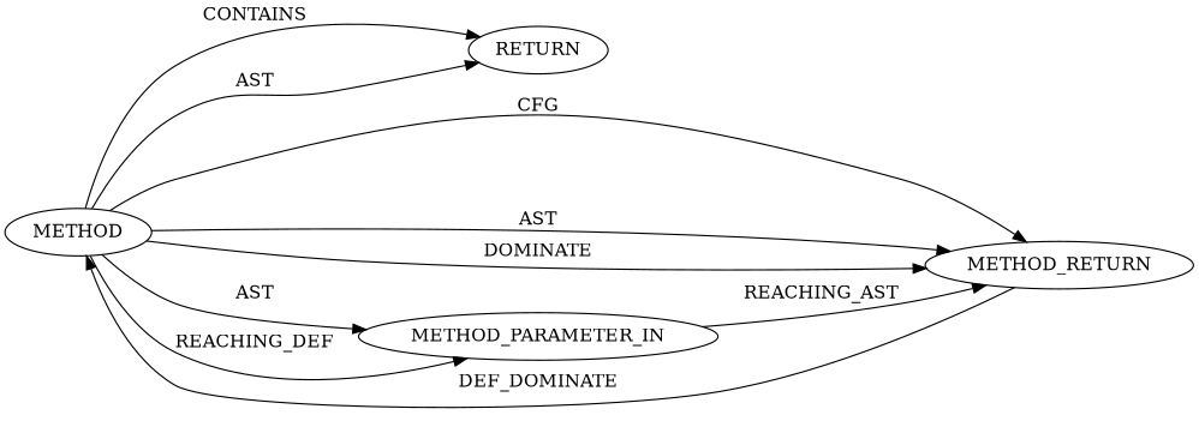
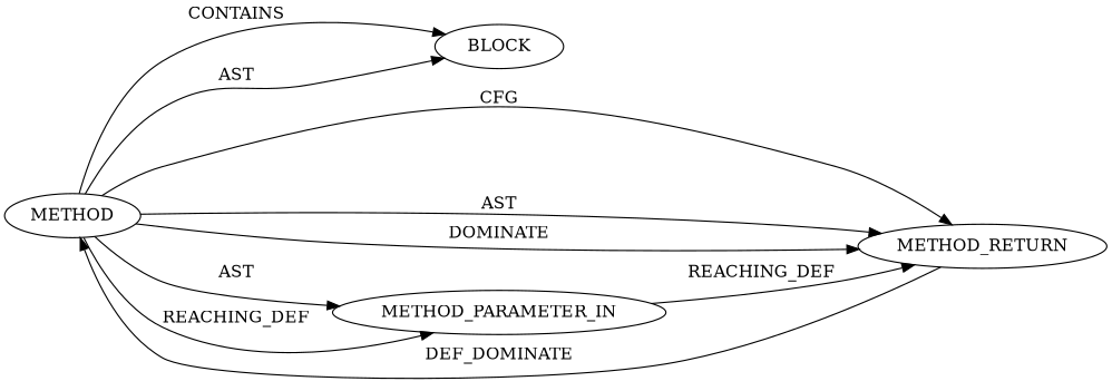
  digraph {
    rankdir=LR
    node [CODE="<empty>" ORDER=1 TYPE_FULL_NAME=ANY]
-   n1 [ARGUMENT_INDEX=1 label=RETURN]
+   n1 [ARGUMENT_INDEX=1 label=BLOCK]
    n2 [AST_PARENT_FULL_NAME="<global>" AST_PARENT_TYPE=NAMESPACE_BLOCK FILENAME="<empty>" FULL_NAME=crypto_aead_encrypt IS_EXTERNAL=true NAME=crypto_aead_encrypt ORDER=0 label=METHOD TYPE_FULL_NAME=""]
    n3 [CODE=RET EVALUATION_STRATEGY=BY_VALUE ORDER=2 label=METHOD_RETURN]
    n4 [CODE=p1 EVALUATION_STRATEGY=BY_VALUE INDEX=1 IS_VARIADIC=false NAME=p1 label=METHOD_PARAMETER_IN]
    n2 -> n1 [label=CONTAINS]
    n2 -> n1 [label=AST]
    n2 -> n3 [label=CFG]
    n2 -> n3 [label=AST]
    n2 -> n3 [label=DOMINATE]
    n2 -> n4 [label=AST]
    n2 -> n4 [label=REACHING_DEF]
    n3 -> n2 [label=DEF_DOMINATE]
-   n4 -> n3 [VARIABLE=p1 label=REACHING_AST]
+   n4 -> n3 [VARIABLE=p1 label=REACHING_DEF]
  }
